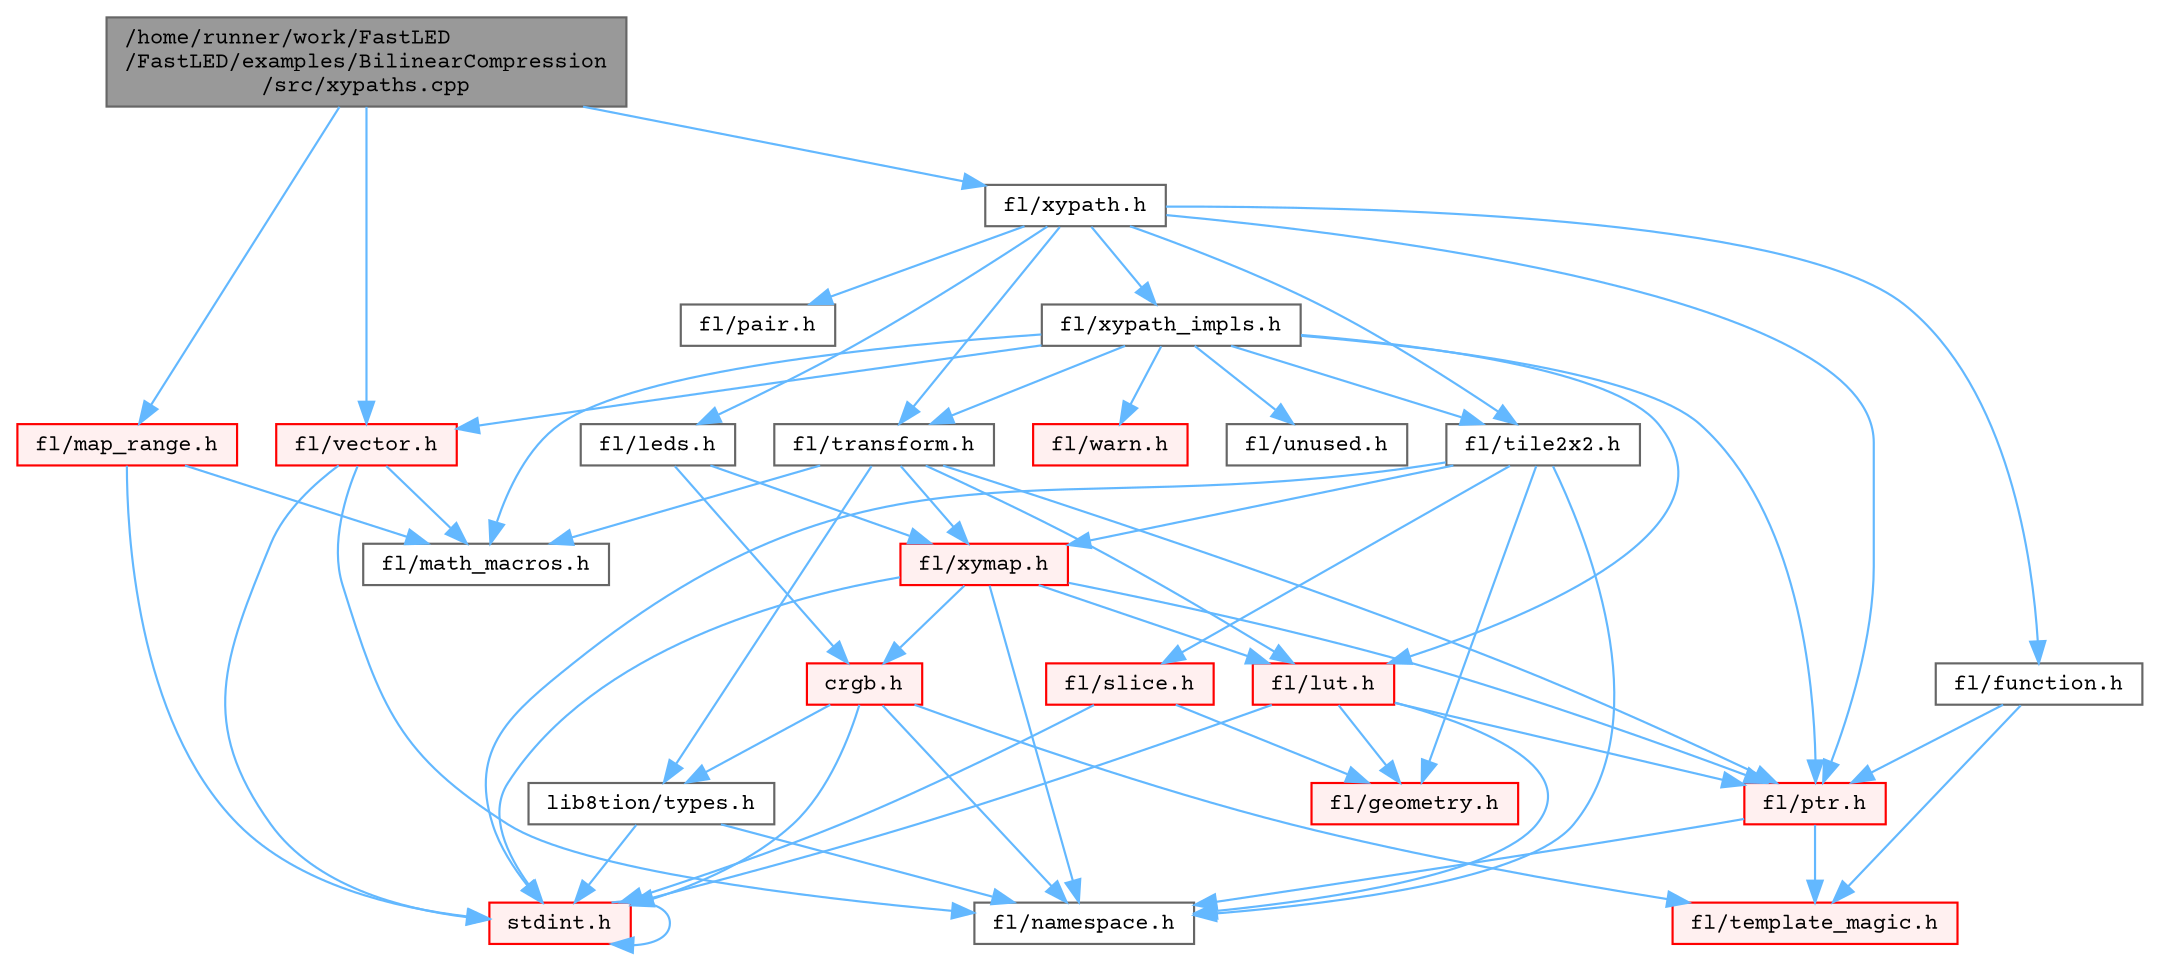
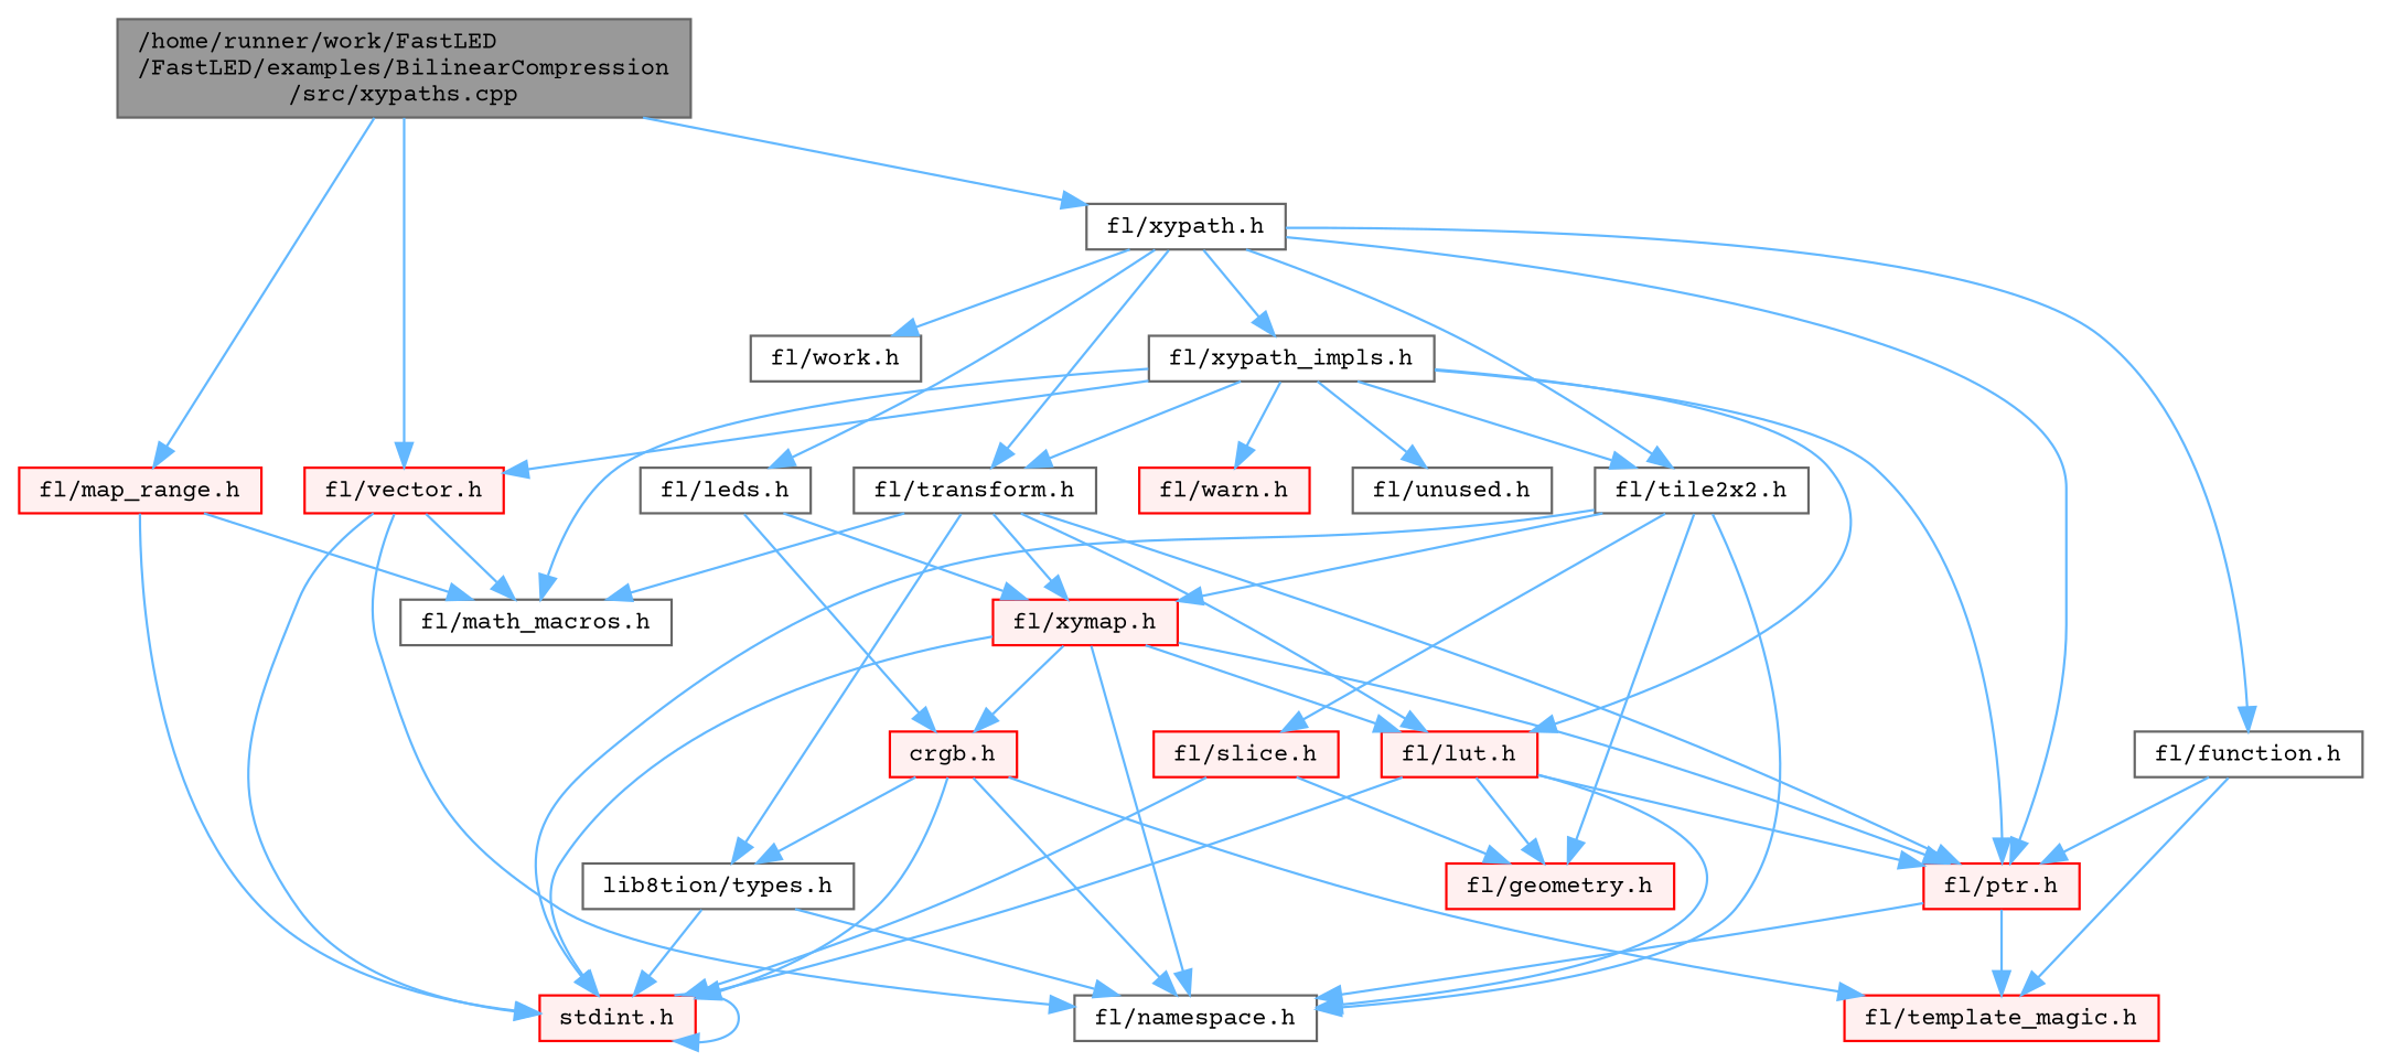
  digraph {
    fontname="Courier Prime"
    node [color=grey40 fillcolor=white fontname="Courier Prime" fontsize=10 shape=box style=filled]
    edge [color=steelblue1 fontname="Courier Prime" fontsize=10 labelfontname=Helvetica labelfontsize=10 style=solid]
    n1 [color=gray40 fillcolor=grey60 fontcolor=black height=0.2 label="/home/runner/work/FastLED\l/FastLED/examples/BilinearCompression\l/src/xypaths.cpp" width=0.4]
    n2 [height=0.2 label="fl/xypath.h" width=0.4]
    n3 [color=red fillcolor="#FFF0F0" height=0.2 label="fl/vector.h" width=0.4]
    n4 [color=red fillcolor="#FFF0F0" height=0.2 label="fl/map_range.h" width=0.4]
    n5 [height=0.2 label="fl/function.h" width=0.4]
    n6 [color=red fillcolor="#FFF0F0" height=0.2 label="fl/ptr.h" width=0.4]
    n7 [height=0.2 label="fl/leds.h" width=0.4]
-   n8 [height=0.2 label="fl/pair.h" width=0.4]
+   n8 [height=0.2 label="fl/work.h" width=0.4]
    n9 [height=0.2 label="fl/tile2x2.h" width=0.4]
    n10 [height=0.2 label="fl/transform.h" width=0.4]
    n11 [height=0.2 label="fl/xypath_impls.h" width=0.4]
    n12 [height=0.2 label="fl/namespace.h" width=0.4]
    n13 [color=red fillcolor="#FFF0F0" height=0.2 label="stdint.h" width=0.4]
    n14 [height=0.2 label="fl/math_macros.h" width=0.4]
    n15 [color=red fillcolor="#FFF0F0" height=0.2 label="fl/template_magic.h" width=0.4]
    n16 [color=red fillcolor="#FFF0F0" height=0.2 label="crgb.h" width=0.4]
    n17 [color=red fillcolor="#FFF0F0" height=0.2 label="fl/xymap.h" width=0.4]
    n18 [color=red fillcolor="#FFF0F0" height=0.2 label="fl/geometry.h" width=0.4]
    n19 [color=red fillcolor="#FFF0F0" height=0.2 label="fl/slice.h" width=0.4]
    n20 [height=0.2 label="lib8tion/types.h" width=0.4]
    n21 [color=red fillcolor="#FFF0F0" height=0.2 label="fl/lut.h" width=0.4]
    n22 [height=0.2 label="fl/unused.h" width=0.4]
    n23 [color=red fillcolor="#FFF0F0" height=0.2 label="fl/warn.h" width=0.4]
    n1 -> n2
    n1 -> n3
    n1 -> n4
    n2 -> n5
    n2 -> n6
    n2 -> n7
    n2 -> n8
    n2 -> n9
    n2 -> n10
    n2 -> n11
    n3 -> n12
    n3 -> n13
    n3 -> n14
    n4 -> n13
    n4 -> n14
    n5 -> n6
    n5 -> n15
    n6 -> n12
    n6 -> n15
    n7 -> n16
    n7 -> n17
    n9 -> n12
    n9 -> n13
    n9 -> n17
    n9 -> n18
    n9 -> n19
    n10 -> n6
    n10 -> n14
    n10 -> n17
    n10 -> n20
    n10 -> n21
    n11 -> n3
    n11 -> n6
    n11 -> n9
    n11 -> n10
    n11 -> n14
    n11 -> n21
    n11 -> n22
    n11 -> n23
    n13 -> n13
    n16 -> n12
    n16 -> n13
    n16 -> n15
    n16 -> n20
    n17 -> n6
    n17 -> n12
    n17 -> n13
    n17 -> n16
    n17 -> n21
    n19 -> n13
    n19 -> n18
    n20 -> n12
    n20 -> n13
    n21 -> n6
    n21 -> n12
    n21 -> n13
    n21 -> n18
  }
